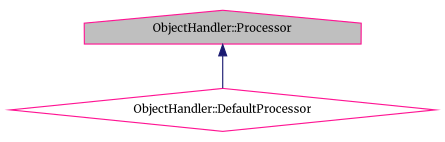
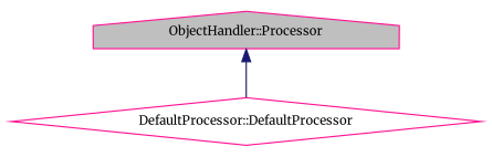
  digraph {
    fontname=Merriweather
    node [color=deeppink fontname=Merriweather fontsize=10 style=filled]
    n1 [fillcolor=grey75 fontcolor=black height=0.2 label="ObjectHandler::Processor" shape=house width=0.4]
-   n2 [fillcolor=white height=0.2 label="ObjectHandler::DefaultProcessor" shape=diamond width=0.4]
+   n2 [fillcolor=white height=0.2 label="DefaultProcessor::DefaultProcessor" shape=diamond width=0.4]
    n1 -> n2 [color=midnightblue dir=back fontname=Merriweather fontsize=10 labelfontname=Helvetica labelfontsize=10 style=solid]
  }
